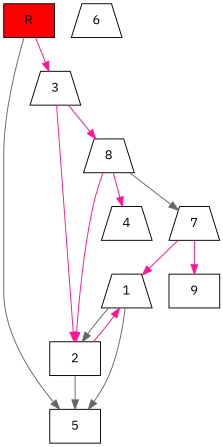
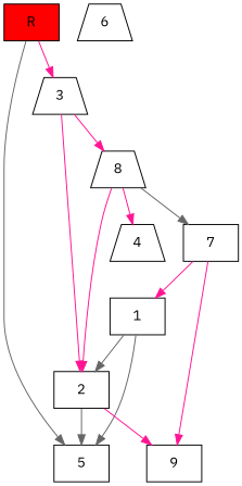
  digraph {
    fontname="IBM Plex Sans"
    node [fontname="IBM Plex Sans" shape=box]
    edge [color=deeppink fontname="IBM Plex Sans"]
-   1 [shape=trapezium]
+   1
    2
    5
    3 [shape=trapezium]
    8 [shape=trapezium]
    4 [shape=trapezium]
-   7 [shape=trapezium]
+   7
    6 [shape=trapezium]
    9
    R [fillcolor="#ff0000" style=filled]
    1 -> 2 [color=gray40]
    1 -> 5 [color=gray40]
-   2 -> 1
+   2 -> 9
    2 -> 5 [color=gray40]
    3 -> 2
    3 -> 8
    8 -> 2
    8 -> 4
    8 -> 7 [color=gray40]
    7 -> 1
    7 -> 9
    R -> 5 [color=gray40]
    R -> 3
  }
